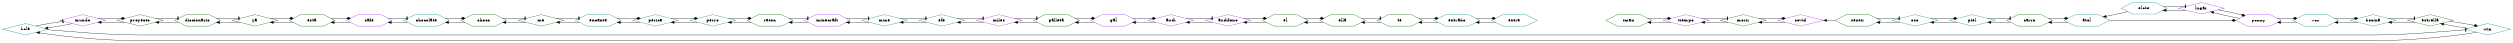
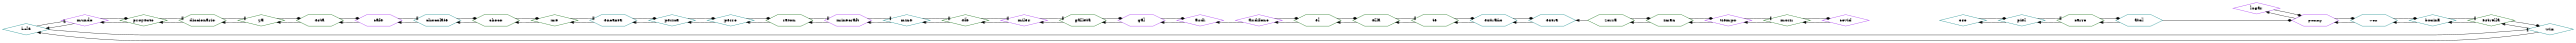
  digraph {
    rankdir=LR
    node [color=darkgreen shape=hexagon]
    edge [dir=back]
    n1 [color=teal label=hola shape=diamond width=2.0]
    n2 [color=purple label=mundo shape=diamond width=2.0]
    n3 [color=teal label=win shape=diamond width=2.0]
    n4 [label=proyecto shape=diamond width=2.0]
    n5 [label=diccionario width=2.0]
    n6 [label=ya shape=diamond width=2.0]
    n7 [label=esta width=2.0]
    n8 [color=purple label=cafe width=2.0]
    n9 [color=teal label=chocolate width=2.0]
    n10 [label=choco width=2.0]
    n11 [label=me shape=diamond width=2.0]
    n12 [color=teal label=encanta width=2.0]
    n13 [color=teal label=perica shape=diamond width=2.0]
    n14 [color=teal label=perro shape=diamond width=2.0]
    n15 [label=raton width=2.0]
    n16 [color=purple label=minecraft width=2.0]
    n17 [color=teal label=mine shape=diamond width=2.0]
-   n18 [color=teal label=efe shape=diamond width=2.0]
+   n18 [label=efe shape=diamond width=2.0]
    n19 [color=purple label=miles shape=diamond width=2.0]
    n20 [label=galleta width=2.0]
    n21 [color=purple label=gal width=2.0]
    n22 [color=purple label=audi shape=diamond width=2.0]
    n23 [color=purple label=audifono shape=diamond width=2.0]
    n24 [label=el width=2.0]
    n25 [label=ella width=2.0]
    n26 [label=te width=2.0]
    n27 [color=teal label="extraño" width=2.0]
    n28 [color=teal label=extra width=2.0]
+   n29 [label=zorra width=2.0]
    n30 [label=iman width=2.0]
    n31 [color=purple label=tiempo shape=diamond width=2.0]
    n32 [label=morir shape=diamond width=2.0]
    n33 [color=purple label=covid shape=diamond width=2.0]
-   n34 [label=sentir width=2.0]
    n35 [color=teal label=oso shape=diamond width=2.0]
    n36 [color=teal label=piel shape=diamond width=2.0]
    n37 [label=carro width=2.0]
    n38 [color=teal label=atol width=2.0]
-   n39 [color=teal label=elote width=2.0]
    n40 [color=purple label=penny width=2.0]
    n41 [color=purple label=lugar shape=diamond width=2.0]
    n42 [color=teal label=vos width=2.0]
    n43 [color=teal label=bocina shape=diamond width=2.0]
    n44 [label=estrella shape=diamond width=2.0]
    n1 -> n2
    n1 -> n2 [arrowhead=tee dir=""]
    n1 -> n3
    n1 -> n3 [arrowhead=tee dir=""]
    n2 -> n4
    n2 -> n4 [arrowhead=diamond dir=""]
    n4 -> n5
    n4 -> n5 [arrowhead=tee dir=""]
    n5 -> n6
    n5 -> n6 [arrowhead=tee dir=""]
    n6 -> n7
    n6 -> n7 [arrowhead=diamond dir=""]
    n7 -> n8
    n7 -> n8 [arrowhead=diamond dir=""]
    n8 -> n9
    n8 -> n9 [arrowhead=tee dir=""]
    n9 -> n10
    n9 -> n10 [arrowhead=diamond dir=""]
    n10 -> n11
-   n10 -> n11 [arrowhead=tee dir=""]
+   n10 -> n11 [arrowhead=diamond dir=""]
    n11 -> n12
    n11 -> n12 [arrowhead=tee dir=""]
    n12 -> n13
    n12 -> n13 [arrowhead=diamond dir=""]
    n13 -> n14
    n13 -> n14 [arrowhead=diamond dir=""]
    n14 -> n15
    n14 -> n15 [arrowhead=diamond dir=""]
    n15 -> n16
    n15 -> n16 [arrowhead=tee dir=""]
    n16 -> n17
    n16 -> n17 [arrowhead=tee dir=""]
    n17 -> n18
    n17 -> n18 [arrowhead=tee dir=""]
    n18 -> n19
    n18 -> n19 [arrowhead=tee dir=""]
    n19 -> n20
    n19 -> n20 [arrowhead=tee dir=""]
    n20 -> n21
    n20 -> n21 [arrowhead=diamond dir=""]
    n21 -> n22
    n21 -> n22 [arrowhead=diamond dir=""]
    n22 -> n23
-   n22 -> n23 [arrowhead=tee dir=""]
    n23 -> n24
    n23 -> n24 [arrowhead=diamond dir=""]
    n24 -> n25
    n24 -> n25 [arrowhead=diamond dir=""]
    n25 -> n26
    n25 -> n26 [arrowhead=tee dir=""]
    n26 -> n27
    n26 -> n27 [arrowhead=diamond dir=""]
    n27 -> n28
    n27 -> n28 [arrowhead=diamond dir=""]
+   n28 -> n29
+   n29 -> n30
+   n29 -> n30 [arrowhead=diamond dir=""]
    n30 -> n31
    n30 -> n31 [arrowhead=diamond dir=""]
    n31 -> n32
    n31 -> n32 [arrowhead=tee dir=""]
    n32 -> n33
    n32 -> n33 [arrowhead=diamond dir=""]
-   n33 -> n34
-   n34 -> n35
-   n34 -> n35 [arrowhead=tee dir=""]
    n35 -> n36
    n35 -> n36 [arrowhead=diamond dir=""]
    n36 -> n37
    n36 -> n37 [arrowhead=tee dir=""]
    n37 -> n38
    n37 -> n38 [arrowhead=diamond dir=""]
-   n38 -> n39
    n38 -> n40 [arrowhead=diamond dir=""]
-   n39 -> n41
-   n39 -> n41 [arrowhead=tee dir=""]
    n40 -> n42
    n40 -> n42 [arrowhead=diamond dir=""]
    n41 -> n40
    n41 -> n40 [arrowhead=diamond dir=""]
    n42 -> n43
    n42 -> n43 [arrowhead=diamond dir=""]
    n43 -> n44
    n43 -> n44 [arrowhead=tee dir=""]
    n44 -> n3
    n44 -> n3 [arrowhead=diamond dir=""]
  }
